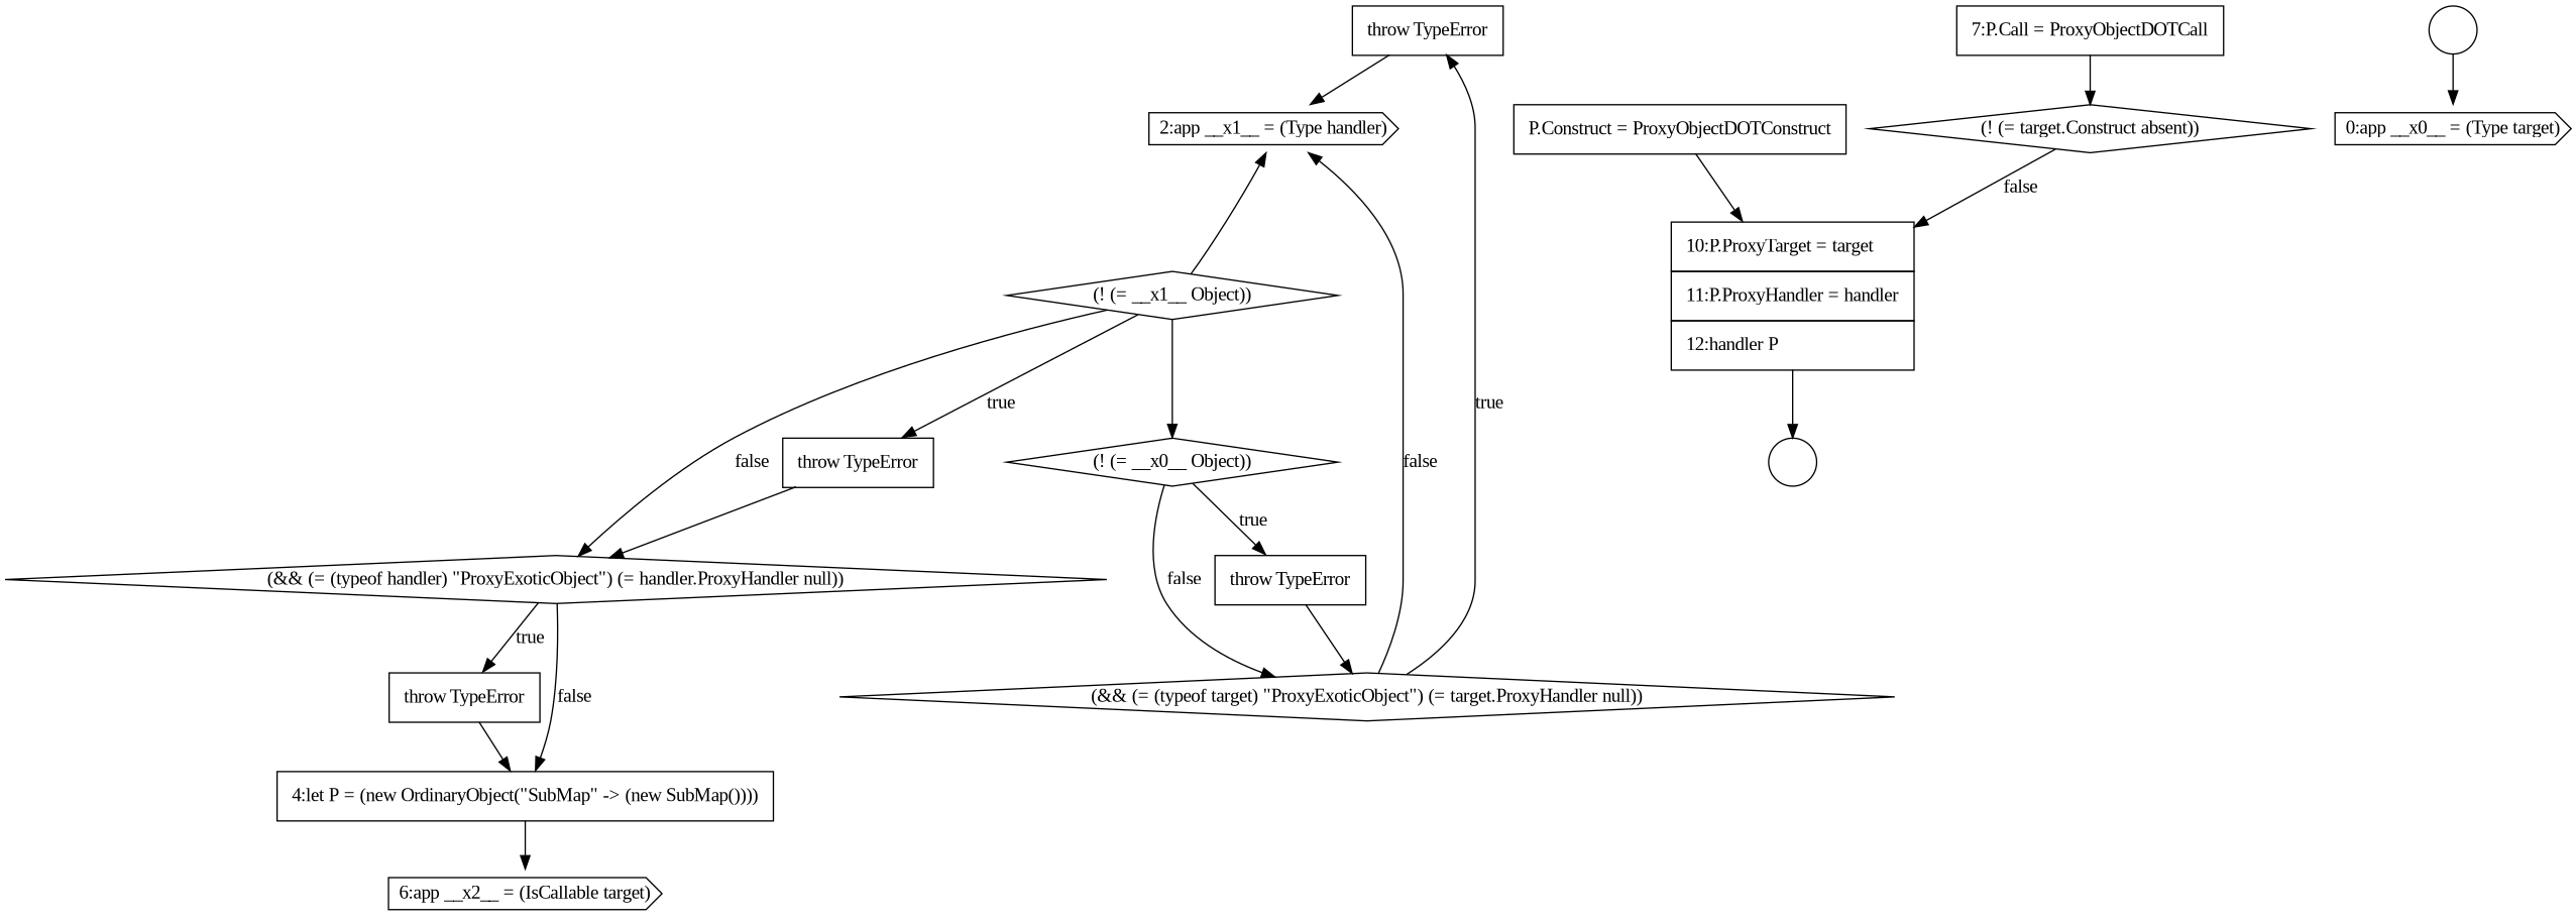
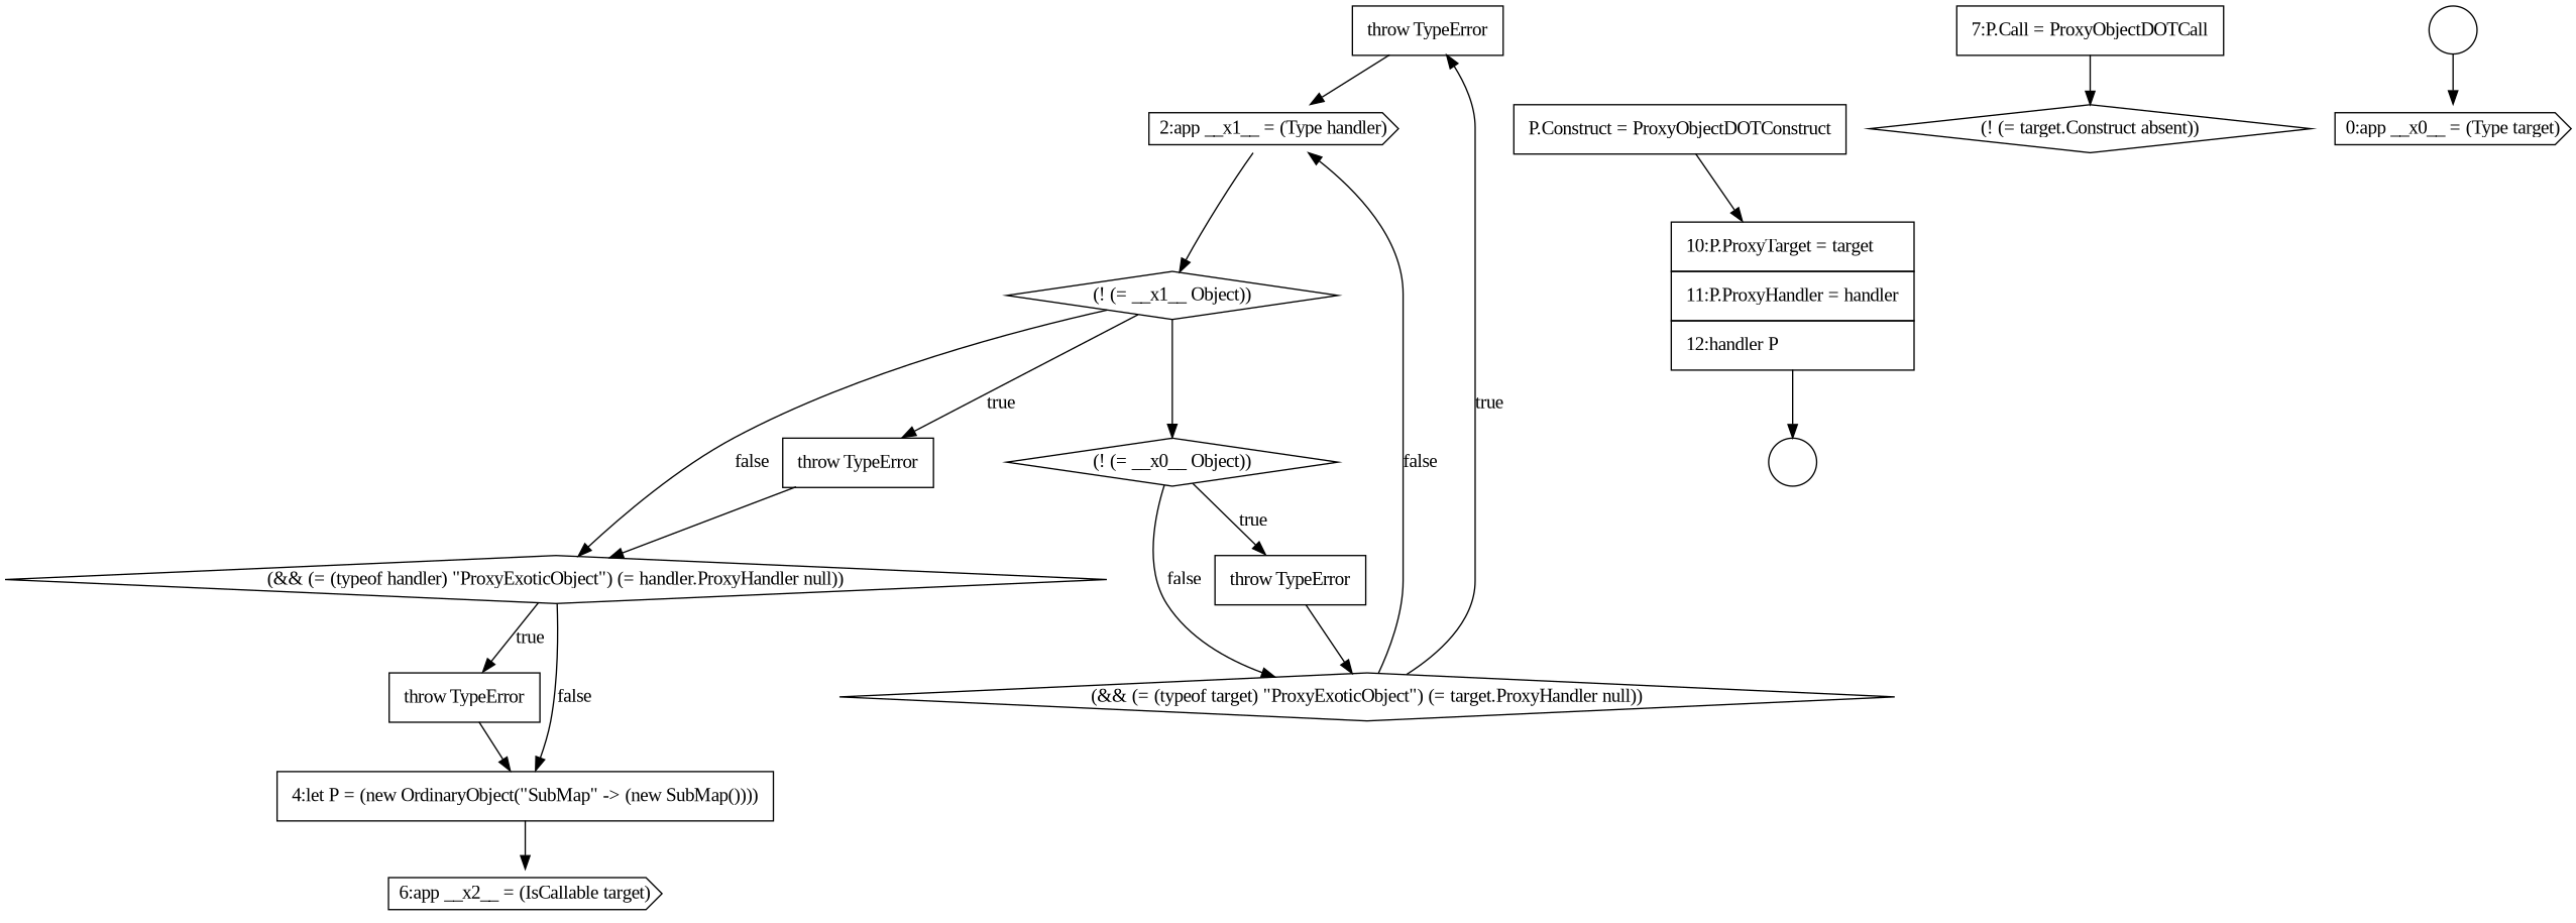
  digraph {
    fontname="Liberation Serif"
    node [color=black fillcolor=white fontname="Liberation Serif" shape=none style=filled]
    edge [color=black fontname="Liberation Serif"]
    n1 [label=<<font color="black">     <table border="0" cellborder="1" cellspacing="0" cellpadding="10">       <tr><td align="left">throw TypeError</td></tr>     </table>   </font>> margin=0]
    n2 [label=<<font color="black">2:app __x1__ = (Type handler)</font>> shape=cds]
    n3 [label=<<font color="black">(! (= __x1__ Object))</font>> shape=diamond]
    n4 [label=<<font color="black">     <table border="0" cellborder="1" cellspacing="0" cellpadding="10">       <tr><td align="left">throw TypeError</td></tr>     </table>   </font>> margin=0]
    n5 [label=<<font color="black">     <table border="0" cellborder="1" cellspacing="0" cellpadding="10">       <tr><td align="left">4:let P = (new OrdinaryObject(&quot;SubMap&quot; -&gt; (new SubMap())))</td></tr>     </table>   </font>> margin=0]
    n6 [label=<<font color="black">6:app __x2__ = (IsCallable target)</font>> shape=cds]
    n7 [label=<<font color="black">(&amp;&amp; (= (typeof handler) &quot;ProxyExoticObject&quot;) (= handler.ProxyHandler null))</font>> shape=diamond]
    n8 [label=<<font color="black">     <table border="0" cellborder="1" cellspacing="0" cellpadding="10">       <tr><td align="left">throw TypeError</td></tr>     </table>   </font>> margin=0]
    n9 [label=<<font color="black">(! (= __x0__ Object))</font>> shape=diamond]
    n10 [label=<<font color="black">(&amp;&amp; (= (typeof target) &quot;ProxyExoticObject&quot;) (= target.ProxyHandler null))</font>> shape=diamond]
    n11 [label=<<font color="black">(! (= target.Construct absent))</font>> shape=diamond]
    n12 [label=<<font color="black">     <table border="0" cellborder="1" cellspacing="0" cellpadding="10">       <tr><td align="left">10:P.ProxyTarget = target</td></tr>       <tr><td align="left">11:P.ProxyHandler = handler</td></tr>       <tr><td align="left">12:handler P</td></tr>     </table>   </font>> margin=0]
    n13 [label=<<font color="black">     <table border="0" cellborder="1" cellspacing="0" cellpadding="10">       <tr><td align="left">P.Construct = ProxyObjectDOTConstruct</td></tr>     </table>   </font>> margin=0]
    n14 [label=" " shape=circle]
    n15 [label=<<font color="black">     <table border="0" cellborder="1" cellspacing="0" cellpadding="10">       <tr><td align="left">throw TypeError</td></tr>     </table>   </font>> margin=0]
    n16 [label=" " shape=circle]
    n17 [label=<<font color="black">0:app __x0__ = (Type target)</font>> shape=cds]
    n18 [label=<<font color="black">     <table border="0" cellborder="1" cellspacing="0" cellpadding="10">       <tr><td align="left">7:P.Call = ProxyObjectDOTCall</td></tr>     </table>   </font>> margin=0]
    n1 -> n2
-   n3 -> n2
+   n2 -> n3
    n3 -> n7 [label=<<font color="black">false</font>>]
    n3 -> n8 [label=<<font color="black">true</font>>]
    n3 -> n9
    n4 -> n5
    n5 -> n6
    n7 -> n4 [label=<<font color="black">true</font>>]
    n7 -> n5 [label=<<font color="black">false</font>>]
    n8 -> n7
    n9 -> n10 [label=<<font color="black">false</font>>]
    n9 -> n15 [label=<<font color="black">true</font>>]
    n10 -> n1 [label=<<font color="black">true</font>>]
    n10 -> n2 [label=<<font color="black">false</font>>]
-   n11 -> n12 [label=<<font color="black">false</font>>]
    n12 -> n14
    n13 -> n12
    n15 -> n10
    n16 -> n17
    n18 -> n11
  }
